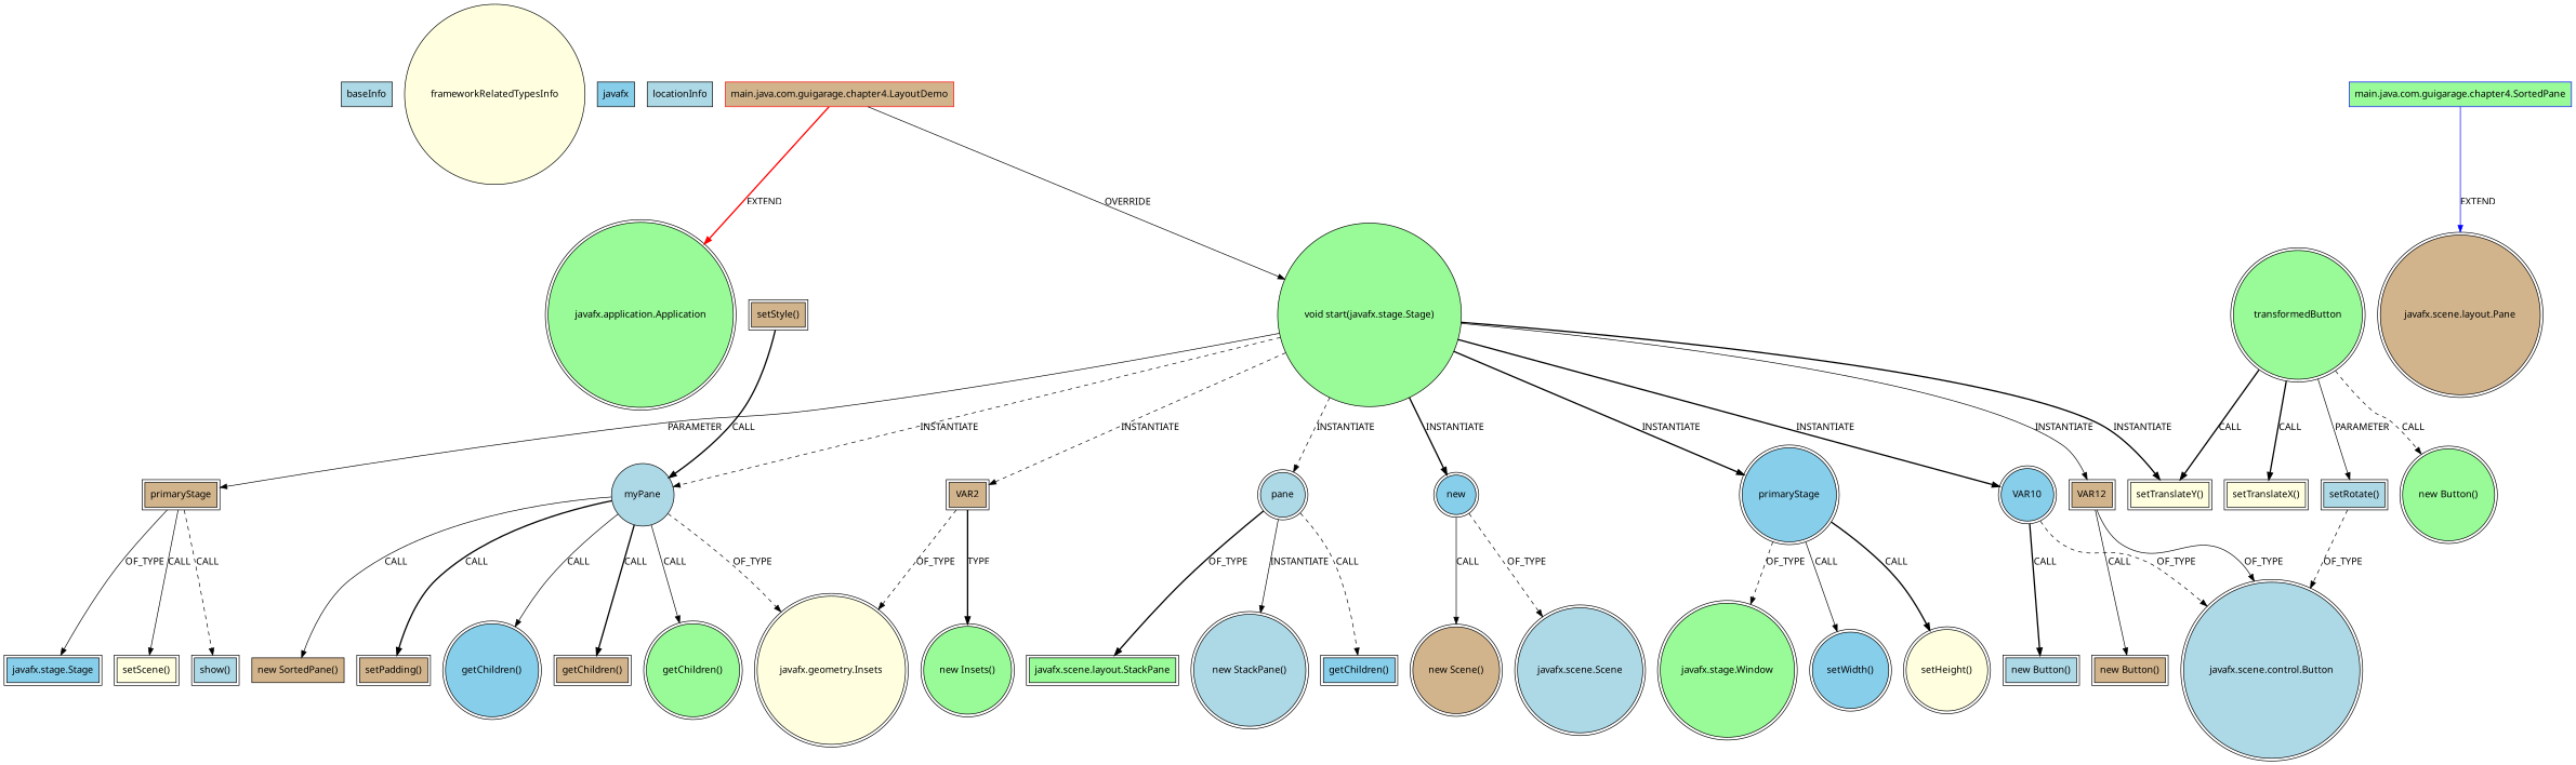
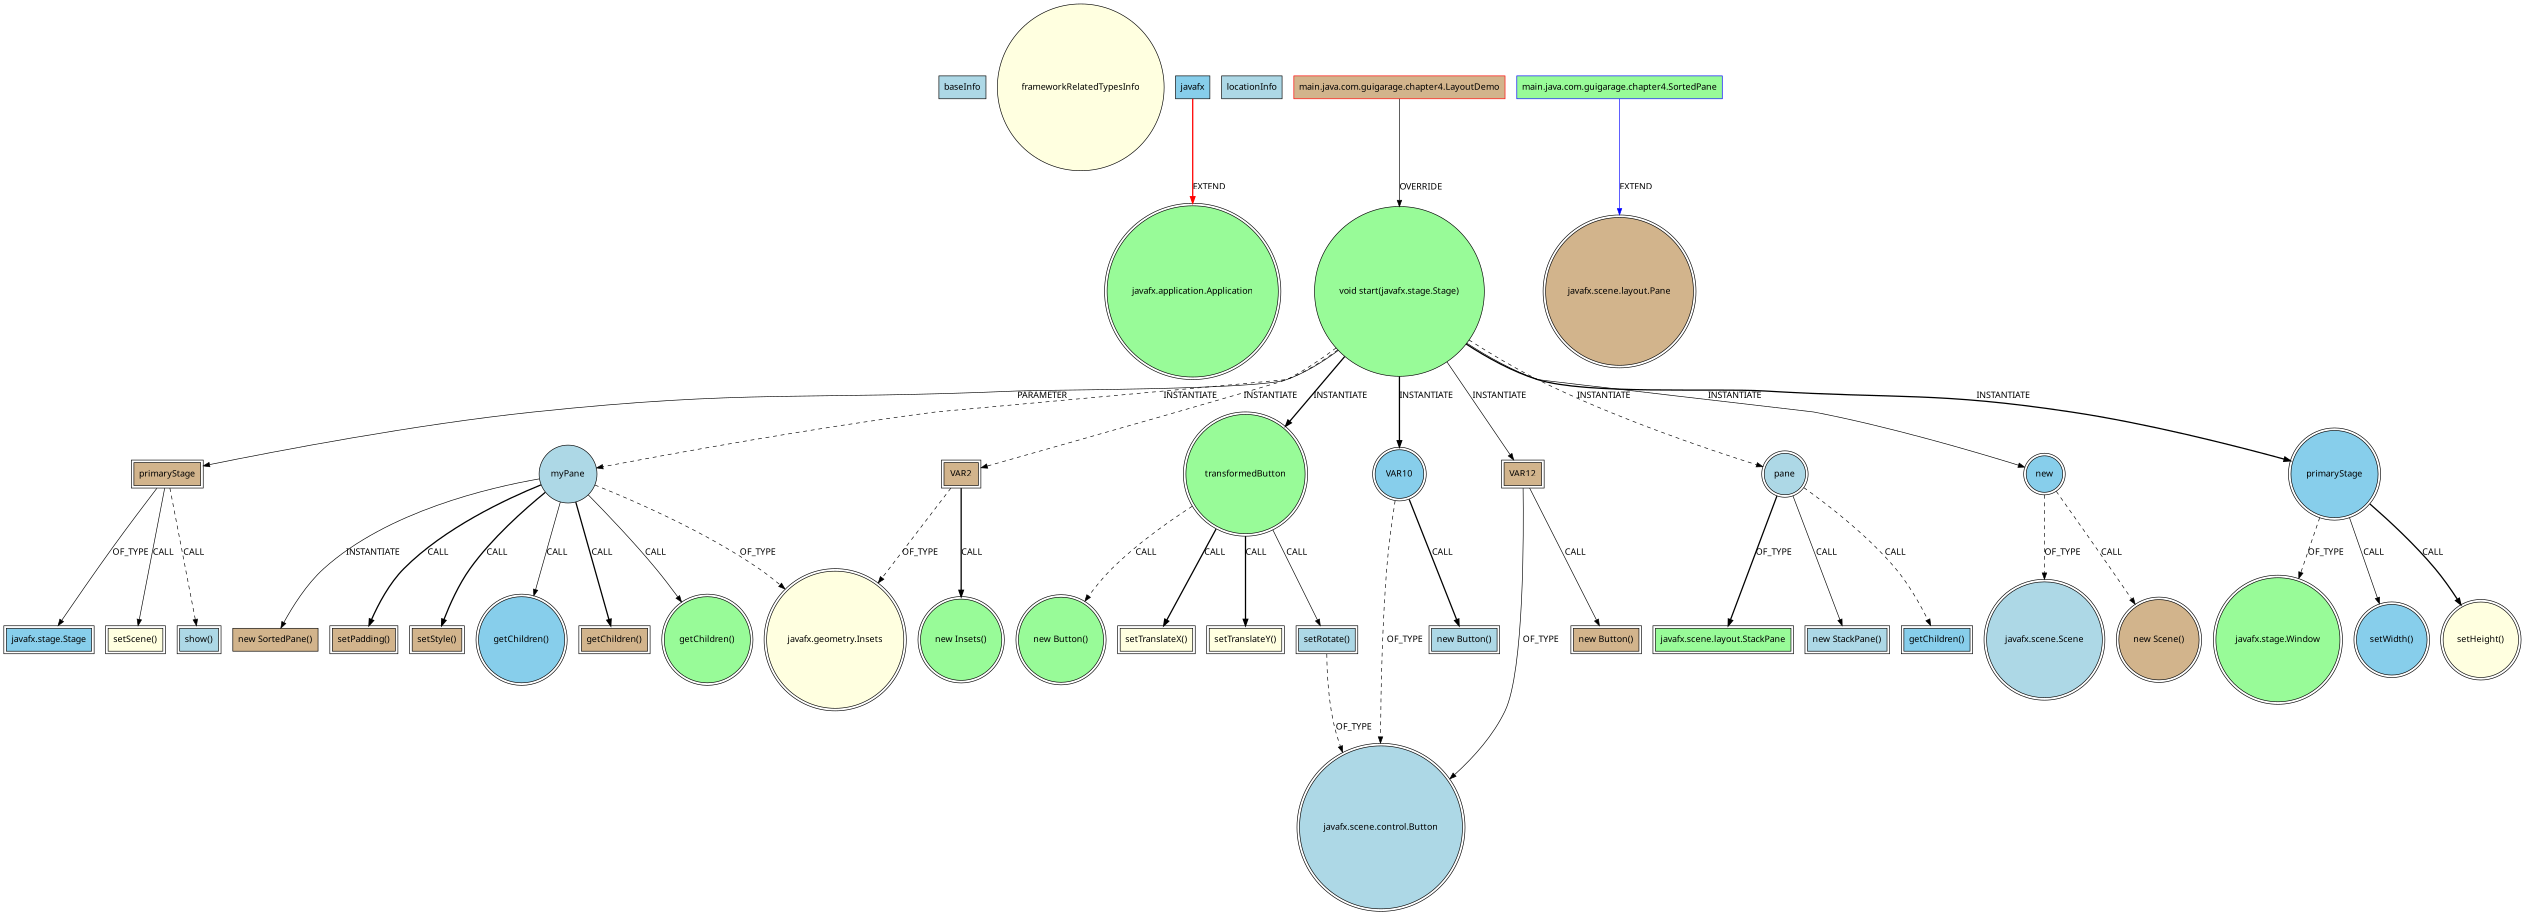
  digraph {
    fontname="Noto Sans"
    node [fillcolor=tan fontname="Noto Sans" shape=box style=filled isFrameworkType=true vertexType=INSIDE_CALL peripheries=2]
    edge [fontname="Noto Sans" style=solid]
    baseInfo [category=extension_graph fillcolor=lightblue graphId=2853 isAnonymous=false possibleRelation=true isFrameworkType="" vertexType="" peripheries=""]
    frameworkRelatedTypesInfo [0="javafx.application.Application" fillcolor=lightyellow shape=circle isFrameworkType="" vertexType="" peripheries=""]
    n3 [0="2853~OVERRIDING_METHOD_DECLARATION-INSTANTIATION-~javafx.application.Application ~javafx.scene.layout.Pane ~false~false" fillcolor=skyblue label=javafx isFrameworkType="" vertexType="" peripheries=""]
    locationInfo [contextSignature=LayoutDemo filePath="/guigarage-mastering-javafx-controls/mastering-javafx-controls-master/src/main/java/com/guigarage/chapter4/LayoutDemo.java" fillcolor=lightblue graphId=2853 projectName="guigarage-mastering-javafx-controls" isFrameworkType="" vertexType="" peripheries=""]
    n5 [color=red isFrameworkType=false label="main.java.com.guigarage.chapter4.LayoutDemo" vertexType=ROOT_CLIENT_CLASS_DECLARATION peripheries=""]
    n6 [fillcolor=palegreen label="javafx.application.Application" shape=circle vertexType=FRAMEWORK_CLASS_TYPE]
    n7 [fillcolor=palegreen isFrameworkType=false label="void start(javafx.stage.Stage)" shape=circle vertexType=OVERRIDING_METHOD_DECLARATION peripheries=""]
    n8 [label=primaryStage vertexType=PARAMETER_DECLARATION]
    n9 [fillcolor=lightblue isFrameworkType=false label=myPane shape=circle vertexType=VARIABLE_EXPRESION peripheries=""]
    n10 [label=VAR2 vertexType=VARIABLE_EXPRESION]
    n11 [fillcolor=palegreen label=transformedButton shape=circle vertexType=VARIABLE_EXPRESION]
    n12 [fillcolor=skyblue label=VAR10 shape=circle vertexType=VARIABLE_EXPRESION]
    n13 [label=VAR12 vertexType=VARIABLE_EXPRESION]
    n14 [fillcolor=lightblue label=pane shape=circle vertexType=VARIABLE_EXPRESION]
    n15 [fillcolor=skyblue label=new shape=circle vertexType=VARIABLE_EXPRESION]
    n16 [fillcolor=skyblue label=primaryStage shape=circle vertexType=VARIABLE_EXPRESION]
    n17 [fillcolor=skyblue label="javafx.stage.Stage" vertexType=FRAMEWORK_CLASS_TYPE]
    n18 [fillcolor=lightyellow label="setScene()"]
    n19 [fillcolor=lightblue label="show()"]
    n20 [isFrameworkType=false label="new SortedPane()" vertexType=CONSTRUCTOR_CALL peripheries=""]
    n21 [label="setPadding()"]
    n22 [label="setStyle()"]
    n23 [fillcolor=skyblue label="getChildren()" shape=circle]
    n24 [label="getChildren()"]
    n25 [fillcolor=palegreen label="getChildren()" shape=circle]
    n26 [fillcolor=lightyellow label="javafx.geometry.Insets" shape=circle vertexType=FRAMEWORK_CLASS_TYPE]
    n27 [fillcolor=palegreen label="new Insets()" shape=circle vertexType=CONSTRUCTOR_CALL]
    n28 [fillcolor=palegreen label="new Button()" shape=circle vertexType=CONSTRUCTOR_CALL]
    n29 [fillcolor=lightyellow label="setTranslateX()"]
    n30 [fillcolor=lightyellow label="setTranslateY()"]
    n31 [fillcolor=lightblue label="setRotate()"]
    n32 [fillcolor=lightblue label="javafx.scene.control.Button" shape=circle vertexType=FRAMEWORK_CLASS_TYPE]
    n33 [fillcolor=lightblue label="new Button()" vertexType=CONSTRUCTOR_CALL]
    n34 [label="new Button()" vertexType=CONSTRUCTOR_CALL]
    n35 [fillcolor=palegreen label="javafx.scene.layout.StackPane" vertexType=FRAMEWORK_CLASS_TYPE]
-   n36 [fillcolor=lightblue label="new StackPane()" shape=circle vertexType=CONSTRUCTOR_CALL]
+   n36 [fillcolor=lightblue label="new StackPane()" vertexType=CONSTRUCTOR_CALL]
    n37 [fillcolor=skyblue label="getChildren()"]
    n38 [fillcolor=lightblue label="javafx.scene.Scene" shape=circle vertexType=FRAMEWORK_CLASS_TYPE]
    n39 [label="new Scene()" shape=circle vertexType=CONSTRUCTOR_CALL]
    n40 [fillcolor=palegreen label="javafx.stage.Window" shape=circle vertexType=FRAMEWORK_CLASS_TYPE]
    n41 [fillcolor=skyblue label="setWidth()" shape=circle]
    n42 [fillcolor=lightyellow label="setHeight()" shape=circle]
    n43 [color=blue fillcolor=palegreen isFrameworkType=false label="main.java.com.guigarage.chapter4.SortedPane" vertexType=REFERENCE_CLIENT_CLASS_DECLARATION peripheries=""]
    n44 [label="javafx.scene.layout.Pane" shape=circle vertexType=FRAMEWORK_CLASS_TYPE]
-   n5 -> n6 [color=red label=EXTEND style=bold]
+   n3 -> n6 [color=red label=EXTEND style=bold]
    n5 -> n7 [label=OVERRIDE]
    n7 -> n8 [label=PARAMETER]
    n7 -> n9 [label=INSTANTIATE style=dashed]
    n7 -> n10 [label=INSTANTIATE style=dashed]
-   n7 -> n30 [label=INSTANTIATE style=bold]
+   n7 -> n11 [label=INSTANTIATE style=bold]
    n7 -> n12 [label=INSTANTIATE style=bold]
    n7 -> n13 [label=INSTANTIATE]
    n7 -> n14 [label=INSTANTIATE style=dashed]
-   n7 -> n15 [label=INSTANTIATE style=bold]
+   n7 -> n15 [label=INSTANTIATE]
    n7 -> n16 [label=INSTANTIATE style=bold]
    n8 -> n17 [label=OF_TYPE]
    n8 -> n18 [label=CALL]
    n8 -> n19 [label=CALL style=dashed]
-   n9 -> n20 [label=CALL]
+   n9 -> n20 [label=INSTANTIATE]
    n9 -> n21 [label=CALL style=bold]
-   n22 -> n9 [label=CALL style=bold]
+   n9 -> n22 [label=CALL style=bold]
    n9 -> n23 [label=CALL]
    n9 -> n24 [label=CALL style=bold]
    n9 -> n25 [label=CALL]
    n9 -> n26 [label=OF_TYPE style=dashed]
    n10 -> n26 [label=OF_TYPE style=dashed]
-   n10 -> n27 [label=TYPE style=bold]
+   n10 -> n27 [label=CALL style=bold]
    n11 -> n28 [label=CALL style=dashed]
    n11 -> n29 [label=CALL style=bold]
    n11 -> n30 [label=CALL style=bold]
-   n11 -> n31 [label=PARAMETER]
+   n11 -> n31 [label=CALL]
    n12 -> n32 [label=OF_TYPE style=dashed]
    n12 -> n33 [label=CALL style=bold]
    n13 -> n32 [label=OF_TYPE]
    n13 -> n34 [label=CALL]
    n14 -> n35 [label=OF_TYPE style=bold]
-   n14 -> n36 [label=INSTANTIATE]
+   n14 -> n36 [label=CALL]
    n14 -> n37 [label=CALL style=dashed]
    n15 -> n38 [label=OF_TYPE style=dashed]
-   n15 -> n39 [label=CALL]
+   n15 -> n39 [label=CALL style=dashed]
    n16 -> n40 [label=OF_TYPE style=dashed]
    n16 -> n41 [label=CALL]
    n16 -> n42 [label=CALL style=bold]
    n31 -> n32 [label=OF_TYPE style=dashed]
    n43 -> n44 [color=blue label=EXTEND]
  }
